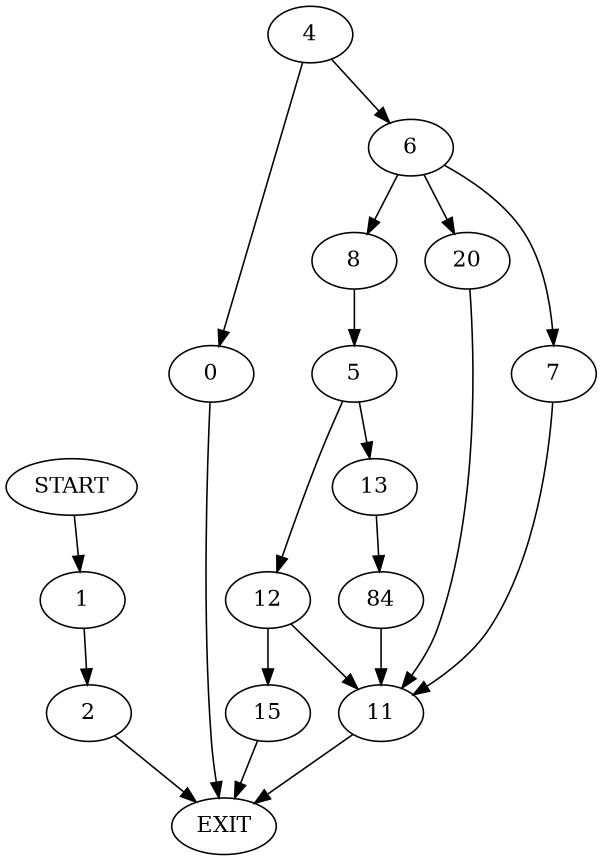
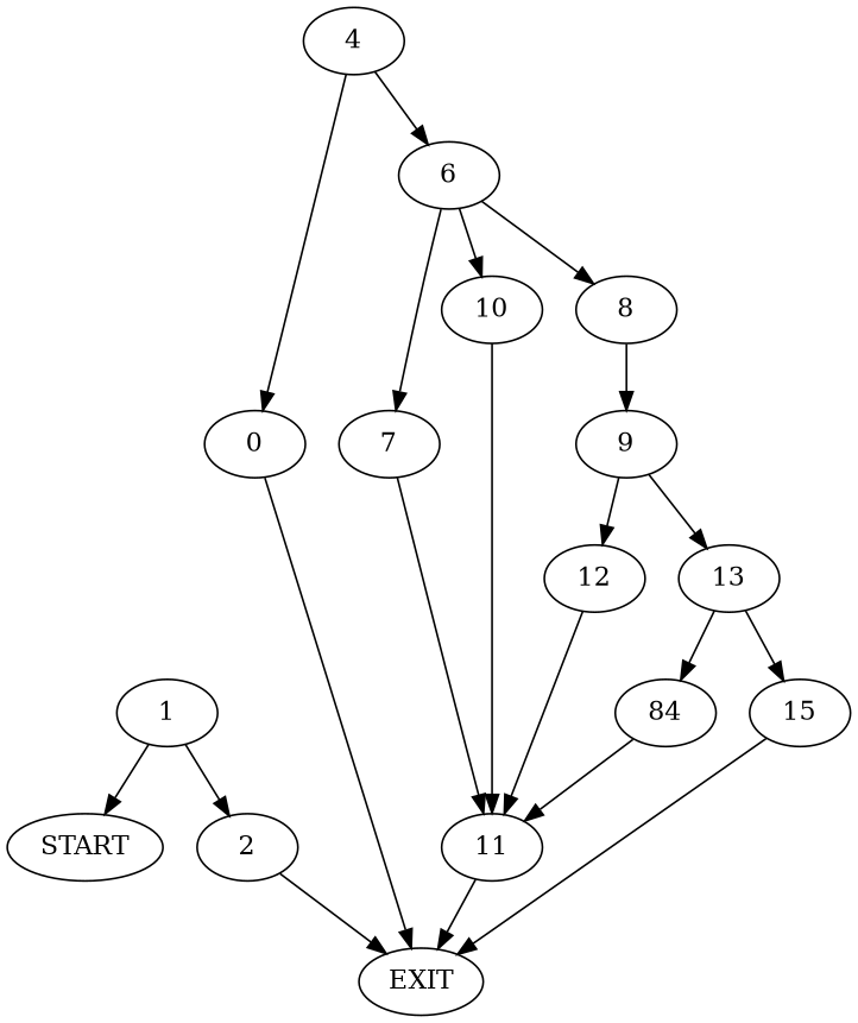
  digraph {
    n1 [label=START]
    1
    2
    n4 [label=EXIT]
    n5 [label=0]
    4
    6
    7
    8
-   10 [label=20]
+   10
    11
-   9 [label=5]
+   9
    12
    13
    n15 [label=84]
    15
-   n1 -> 1
+   1 -> n1
    1 -> 2
    2 -> n4
    n5 -> n4
    4 -> n5
    4 -> 6
    6 -> 7
    6 -> 8
    6 -> 10
    7 -> 11
    8 -> 9
    10 -> 11
    11 -> n4
    9 -> 12
    9 -> 13
    12 -> 11
    13 -> n15
-   12 -> 15
+   13 -> 15
    n15 -> 11
    15 -> n4
  }
